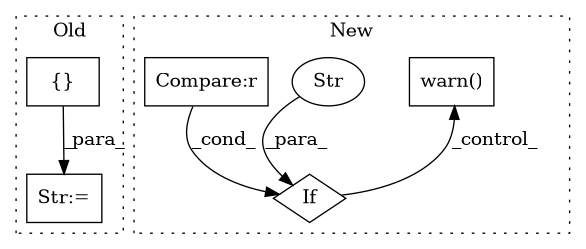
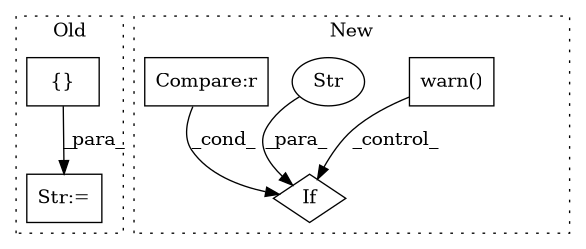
  digraph {
    node [l=3 shape=box]
    n1 [a=95 l="14,11" label="{}" s="14156,14344"]
    n2 [a=68 label="Str:=" s=14153]
    n3 [a=75 l="14,1" label="warn()" s="13762,13859"]
    n4 [a=66 l=63 label=Str s=13776 shape=ellipse]
    n5 [a=96 label=If s=13721 shape=diamond]
    n6 [a=40 l=24 label="Compare:r" s=13724]
    subgraph cluster_1 {
      label=Old
      style=dotted
      n1
      n2
    }
    subgraph cluster_2 {
      label=New
      style=dotted
      n3
      n4
      n5
      n6
    }
    n1 -> n2 [label=_para_]
    n4 -> n5 [label=_para_]
-   n5 -> n3 [label=_control_]
+   n3 -> n5 [label=_control_]
    n6 -> n5 [label=_cond_]
  }
